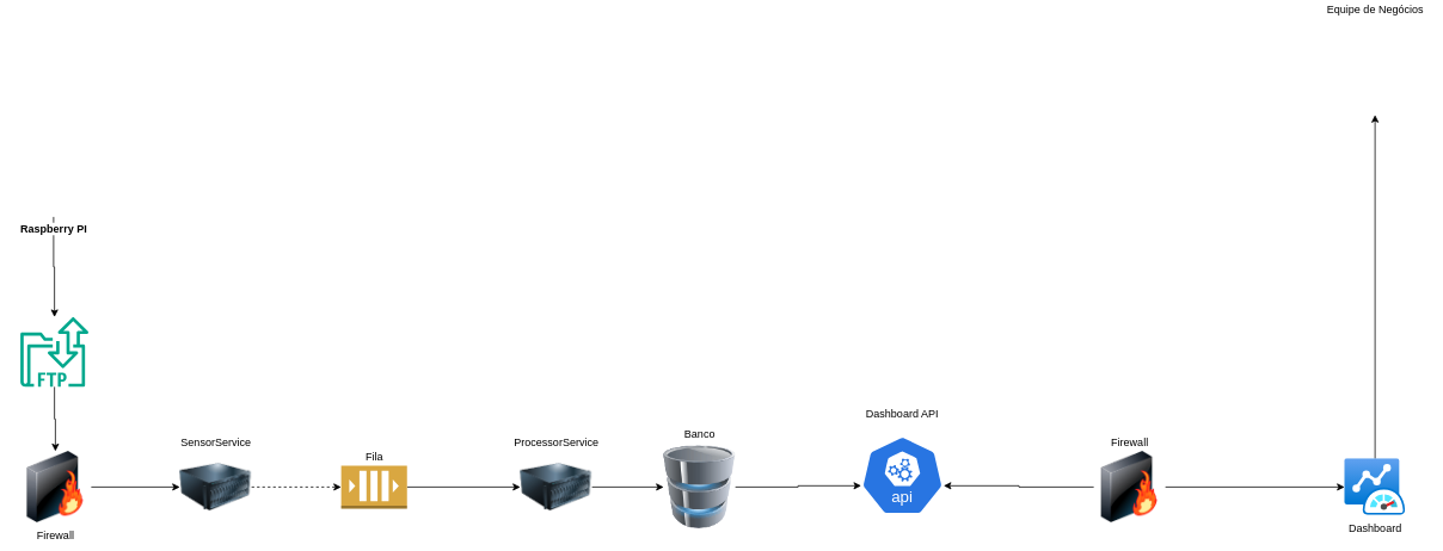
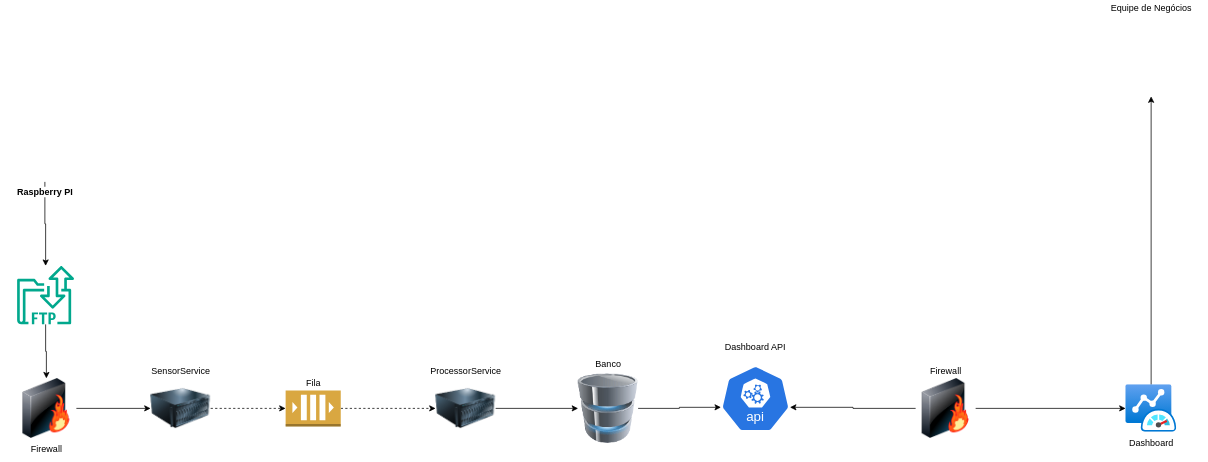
  <mxCell id="0" style=";html=1;" />
  <mxCell id="1" style=";html=1;" parent="0" />
  <mxCell id="2" style="edgeStyle=orthogonalEdgeStyle;rounded=0;orthogonalLoop=1;jettySize=auto;html=1;entryX=0.5;entryY=0;entryDx=0;entryDy=0;" edge="1" parent="1" source="3" target="5"><mxGeometry relative="1" as="geometry" /></mxCell>
  <mxCell id="3" value="" style="sketch=0;outlineConnect=0;fontColor=#232F3E;gradientColor=none;fillColor=#01A88D;strokeColor=none;dashed=0;verticalLabelPosition=bottom;verticalAlign=top;align=center;html=1;fontSize=12;fontStyle=0;aspect=fixed;shape=mxgraph.aws4.transfer_for_ftp_resource;" vertex="1" parent="1"><mxGeometry x="22" y="354" width="76" height="78" as="geometry" /></mxCell>
  <mxCell id="4" style="edgeStyle=orthogonalEdgeStyle;rounded=0;orthogonalLoop=1;jettySize=auto;html=1;entryX=0;entryY=0.5;entryDx=0;entryDy=0;" edge="1" parent="1" source="5" target="6"><mxGeometry relative="1" as="geometry" /></mxCell>
  <mxCell id="5" value="&lt;div&gt;Firewall&lt;/div&gt;" style="image;html=1;image=img/lib/clip_art/networking/Firewall-page1_128x128.png" vertex="1" parent="1"><mxGeometry x="21" y="504" width="80" height="80" as="geometry" /></mxCell>
  <mxCell id="6" value="SensorService" style="image;html=1;image=img/lib/clip_art/computers/Server_128x128.png;labelPosition=center;verticalLabelPosition=top;align=center;verticalAlign=bottom;" vertex="1" parent="1"><mxGeometry x="200" y="504" width="80" height="80" as="geometry" /></mxCell>
  <mxCell id="7" style="edgeStyle=orthogonalEdgeStyle;rounded=0;orthogonalLoop=1;jettySize=auto;html=1;exitX=0.5;exitY=1;exitDx=0;exitDy=0;" edge="1" parent="1" source="8" target="3"><mxGeometry relative="1" as="geometry" /></mxCell>
  <mxCell id="8" value="&lt;b&gt;Raspberry PI&lt;/b&gt;" style="shape=image;html=1;verticalAlign=top;verticalLabelPosition=bottom;labelBackgroundColor=#ffffff;imageAspect=0;aspect=fixed;image=https://cdn1.iconfinder.com/data/icons/DarkGlass_Reworked/128x128/apps/hardware.png" vertex="1" parent="1"><mxGeometry x="20" y="164" width="78" height="78" as="geometry" /></mxCell>
- <mxCell id="9" style="edgeStyle=orthogonalEdgeStyle;rounded=0;orthogonalLoop=1;jettySize=auto;html=1;entryX=0;entryY=0.5;entryDx=0;entryDy=0;" edge="1" parent="1" source="10" target="13"><mxGeometry relative="1" as="geometry" /></mxCell>
+ <mxCell id="9" style="edgeStyle=orthogonalEdgeStyle;rounded=0;orthogonalLoop=1;jettySize=auto;html=1;entryX=0;entryY=0.5;entryDx=0;entryDy=0;dashed=1;" edge="1" parent="1" source="10" target="13"><mxGeometry relative="1" as="geometry" /></mxCell>
  <mxCell id="10" value="Fila" style="outlineConnect=0;dashed=0;verticalLabelPosition=top;verticalAlign=bottom;align=center;html=1;shape=mxgraph.aws3.queue;fillColor=#D9A741;gradientColor=none;labelPosition=center;" vertex="1" parent="1"><mxGeometry x="380" y="520" width="73.5" height="48" as="geometry" /></mxCell>
  <mxCell id="11" style="edgeStyle=orthogonalEdgeStyle;rounded=0;orthogonalLoop=1;jettySize=auto;html=1;entryX=0;entryY=0.5;entryDx=0;entryDy=0;entryPerimeter=0;dashed=1;" edge="1" parent="1" source="6" target="10"><mxGeometry relative="1" as="geometry" /></mxCell>
  <mxCell id="12" style="edgeStyle=orthogonalEdgeStyle;rounded=0;orthogonalLoop=1;jettySize=auto;html=1;entryX=0;entryY=0.5;entryDx=0;entryDy=0;" edge="1" parent="1" source="13" target="14"><mxGeometry relative="1" as="geometry" /></mxCell>
  <mxCell id="13" value="ProcessorService" style="image;html=1;image=img/lib/clip_art/computers/Server_128x128.png;labelPosition=center;verticalLabelPosition=top;align=center;verticalAlign=bottom;" vertex="1" parent="1"><mxGeometry x="580" y="504" width="80" height="80" as="geometry" /></mxCell>
- <mxCell id="14" value="Banco" style="image;html=1;image=img/lib/clip_art/computers/Database_128x128.png;labelPosition=center;verticalLabelPosition=top;align=center;verticalAlign=bottom;" vertex="1" parent="1"><mxGeometry x="740" y="494" width="80" height="100" as="geometry" /></mxCell>
+ <mxCell id="14" value="Banco" style="image;html=1;image=img/lib/clip_art/computers/Database_128x128.png;labelPosition=center;verticalLabelPosition=top;align=center;verticalAlign=bottom;" vertex="1" parent="1"><mxGeometry x="770" y="494" width="80" height="100" as="geometry" /></mxCell>
  <mxCell id="15" value="Dashboard API&lt;div&gt;&lt;br&gt;&lt;/div&gt;" style="aspect=fixed;sketch=0;html=1;dashed=0;whitespace=wrap;verticalLabelPosition=top;verticalAlign=bottom;fillColor=#2875E2;strokeColor=#ffffff;points=[[0.005,0.63,0],[0.1,0.2,0],[0.9,0.2,0],[0.5,0,0],[0.995,0.63,0],[0.72,0.99,0],[0.5,1,0],[0.28,0.99,0]];shape=mxgraph.kubernetes.icon2;kubernetesLabel=1;prIcon=api;labelPosition=center;align=center;" vertex="1" parent="1"><mxGeometry x="960" y="486.4" width="92.92" height="89.2" as="geometry" /></mxCell>
  <mxCell id="16" style="edgeStyle=orthogonalEdgeStyle;rounded=0;orthogonalLoop=1;jettySize=auto;html=1;" edge="1" parent="1" source="17" target="20"><mxGeometry relative="1" as="geometry" /></mxCell>
  <mxCell id="17" value="&lt;div&gt;Firewall&lt;/div&gt;" style="image;html=1;image=img/lib/clip_art/networking/Firewall-page1_128x128.png;labelPosition=center;verticalLabelPosition=top;align=center;verticalAlign=bottom;" vertex="1" parent="1"><mxGeometry x="1220" y="504" width="80" height="80" as="geometry" /></mxCell>
  <mxCell id="18" value="Equipe de Negócios" style="shape=image;html=1;verticalAlign=bottom;verticalLabelPosition=top;labelBackgroundColor=#ffffff;imageAspect=0;aspect=fixed;image=https://cdn1.iconfinder.com/data/icons/CrystalClear/128x128/apps/Community-Help.png;labelPosition=center;align=center;" vertex="1" parent="1"><mxGeometry x="1480" y="20" width="108" height="108" as="geometry" /></mxCell>
  <mxCell id="19" style="edgeStyle=orthogonalEdgeStyle;rounded=0;orthogonalLoop=1;jettySize=auto;html=1;entryX=0.5;entryY=1;entryDx=0;entryDy=0;" edge="1" parent="1" source="20" target="18"><mxGeometry relative="1" as="geometry" /></mxCell>
  <mxCell id="20" value="Dashboard" style="image;aspect=fixed;html=1;points=[];align=center;fontSize=12;image=img/lib/azure2/other/Azure_Monitor_Dashboard.svg;" vertex="1" parent="1"><mxGeometry x="1500" y="512.4" width="68" height="63.2" as="geometry" /></mxCell>
  <mxCell id="21" style="edgeStyle=orthogonalEdgeStyle;rounded=0;orthogonalLoop=1;jettySize=auto;html=1;entryX=0.995;entryY=0.63;entryDx=0;entryDy=0;entryPerimeter=0;" edge="1" parent="1" source="17" target="15"><mxGeometry relative="1" as="geometry" /></mxCell>
  <mxCell id="22" style="edgeStyle=orthogonalEdgeStyle;rounded=0;orthogonalLoop=1;jettySize=auto;html=1;entryX=0.005;entryY=0.63;entryDx=0;entryDy=0;entryPerimeter=0;" edge="1" parent="1" source="14" target="15"><mxGeometry relative="1" as="geometry" /></mxCell>
